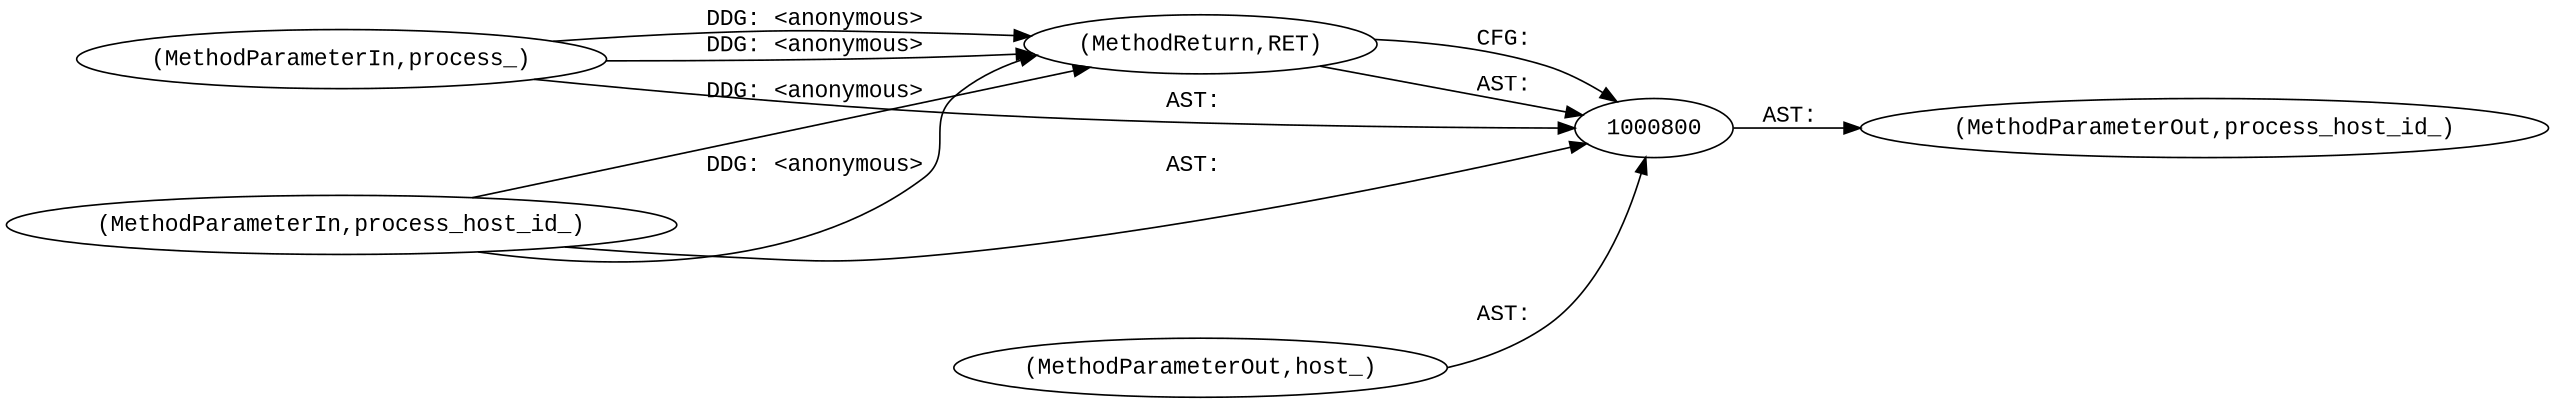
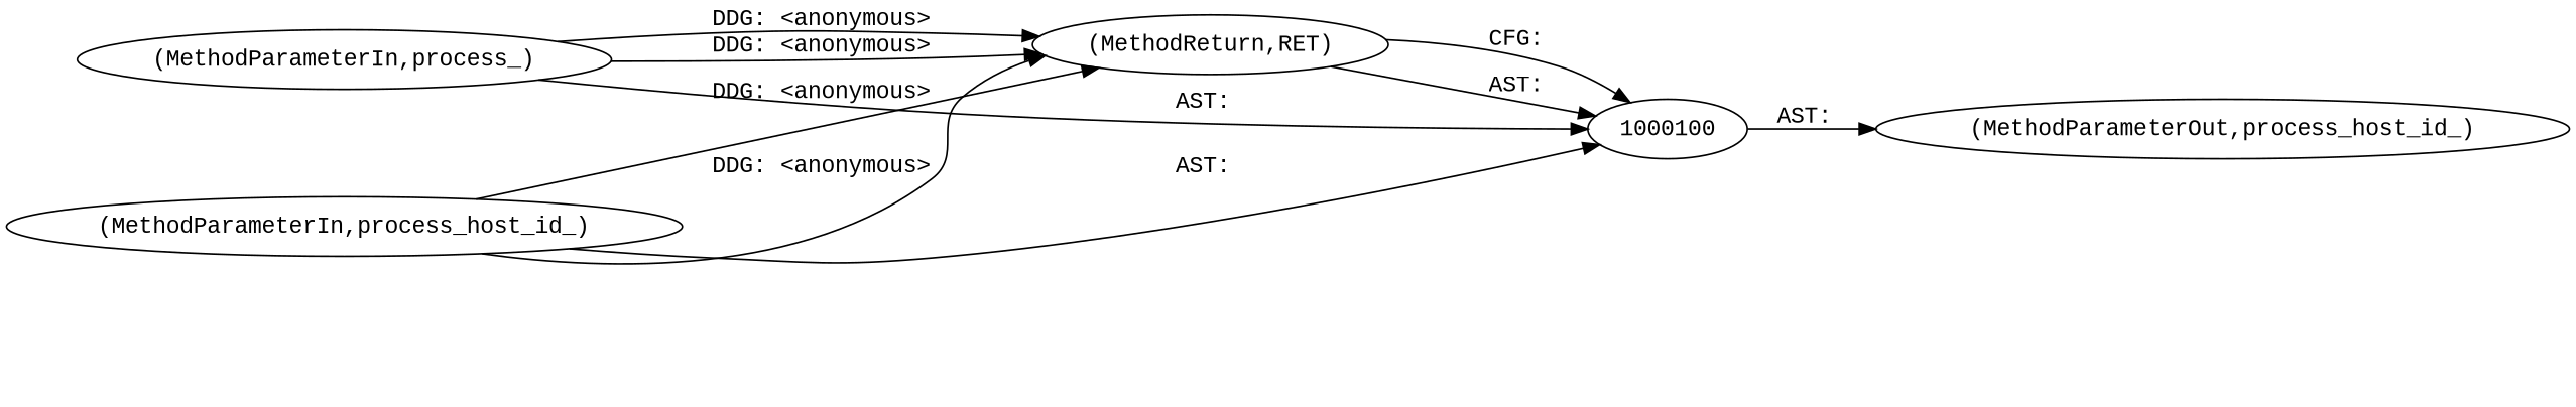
  digraph {
    fontname="Liberation Mono"
    rankdir=LR
    node [fontname="Liberation Mono"]
    edge [fontname="Liberation Mono"]
    n1 [label="(MethodReturn,RET)"]
-   1000100 [label=1000800]
+   1000100
    n3 [label="(MethodParameterOut,process_host_id_)"]
    n4 [label="(MethodParameterIn,process_host_id_)"]
    n5 [label="(MethodParameterIn,process_)"]
-   n6 [label="(MethodParameterOut,host_)"]
    n1 -> 1000100 [label="AST: "]
    n1 -> 1000100 [label="CFG: "]
    1000100 -> n3 [label="AST: "]
    n4 -> n1 [label="DDG: <anonymous>"]
    n4 -> n1 [label="DDG: <anonymous>"]
    n4 -> 1000100 [label="AST: "]
    n5 -> n1 [label="DDG: <anonymous>"]
    n5 -> n1 [label="DDG: <anonymous>"]
    n5 -> 1000100 [label="AST: "]
-   n6 -> 1000100 [label="AST: "]
  }
